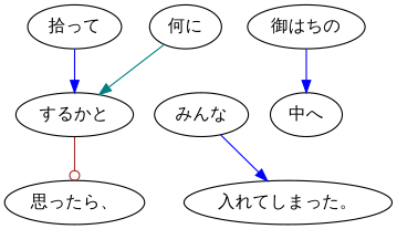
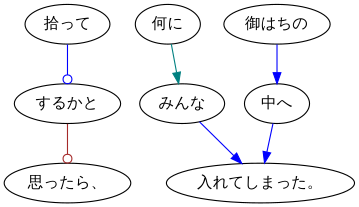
  digraph {
    fontname="Noto Serif"
    node [fontname="Noto Serif"]
    edge [arrowhead=normal color=blue fontname="Noto Serif"]
    n1 [label="拾って"]
    n2 [label="するかと"]
    n3 [label="思ったら、"]
    n4 [label="何に"]
    n5 [label="入れてしまった。"]
    n6 [label="みんな"]
    n7 [label="御はちの"]
    n8 [label="中へ"]
-   n1 -> n2
+   n1 -> n2 [arrowhead=odot]
    n2 -> n3 [arrowhead=odot color=brown]
-   n4 -> n2 [color=teal]
+   n4 -> n6 [color=teal]
    n6 -> n5
    n7 -> n8
+   n8 -> n5
  }
